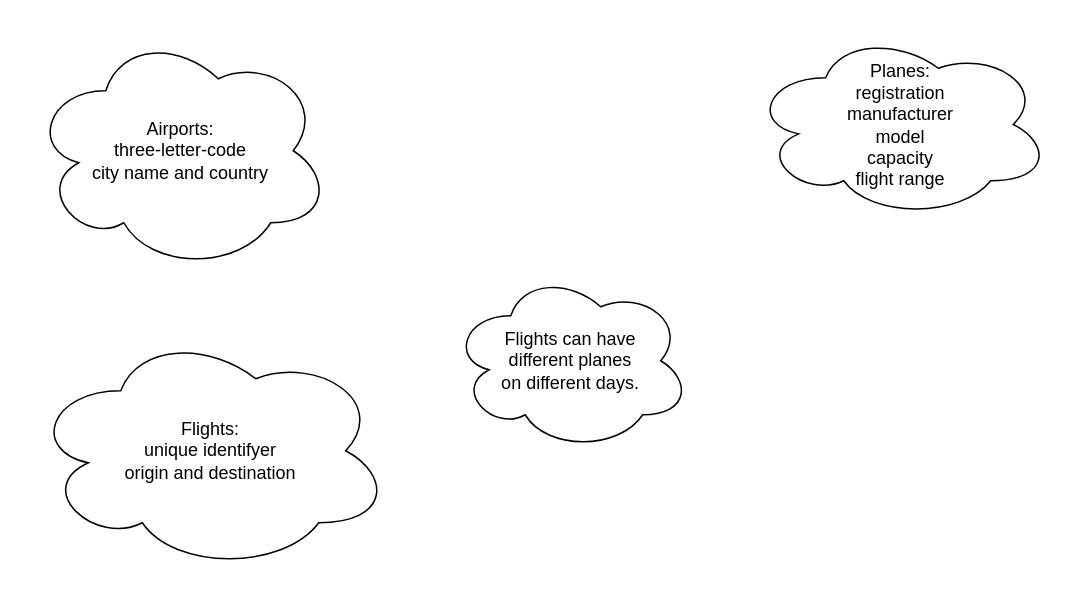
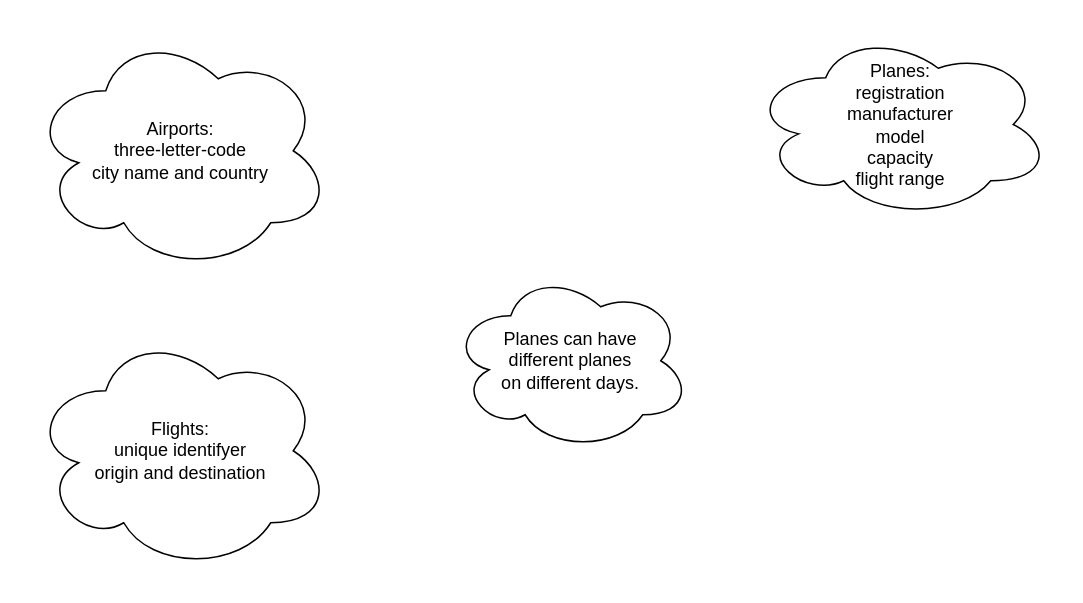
  <mxCell id="0" />
  <mxCell id="1" parent="0" />
- <mxCell id="2" value="Flights:&lt;br&gt;unique identifyer&lt;br&gt;origin and destination&lt;br&gt;" style="ellipse;shape=cloud;whiteSpace=wrap;html=1;" vertex="1" parent="1"><mxGeometry x="20" y="220" width="240" height="160" as="geometry" /></mxCell>
+ <mxCell id="2" value="Flights:&lt;br&gt;unique identifyer&lt;br&gt;origin and destination&lt;br&gt;" style="ellipse;shape=cloud;whiteSpace=wrap;html=1;" vertex="1" parent="1"><mxGeometry x="20" y="220" width="200" height="160" as="geometry" /></mxCell>
  <mxCell id="3" value="Airports:&lt;br&gt;three-letter-code&lt;br&gt;city name and country" style="ellipse;shape=cloud;whiteSpace=wrap;html=1;" vertex="1" parent="1"><mxGeometry x="20" y="20" width="200" height="160" as="geometry" /></mxCell>
  <mxCell id="4" value="Planes:&lt;br&gt;registration&lt;br&gt;manufacturer&lt;br&gt;model&lt;br&gt;capacity&lt;br&gt;flight range" style="ellipse;shape=cloud;whiteSpace=wrap;html=1;" vertex="1" parent="1"><mxGeometry x="500" y="20" width="200" height="125" as="geometry" /></mxCell>
- <mxCell id="5" value="Flights can have &lt;br&gt;different planes &lt;br&gt;on different days." style="ellipse;shape=cloud;whiteSpace=wrap;html=1;" vertex="1" parent="1"><mxGeometry x="300" y="180" width="160" height="120" as="geometry" /></mxCell>
+ <mxCell id="5" value="Planes can have &lt;br&gt;different planes &lt;br&gt;on different days." style="ellipse;shape=cloud;whiteSpace=wrap;html=1;" vertex="1" parent="1"><mxGeometry x="300" y="180" width="160" height="120" as="geometry" /></mxCell>
